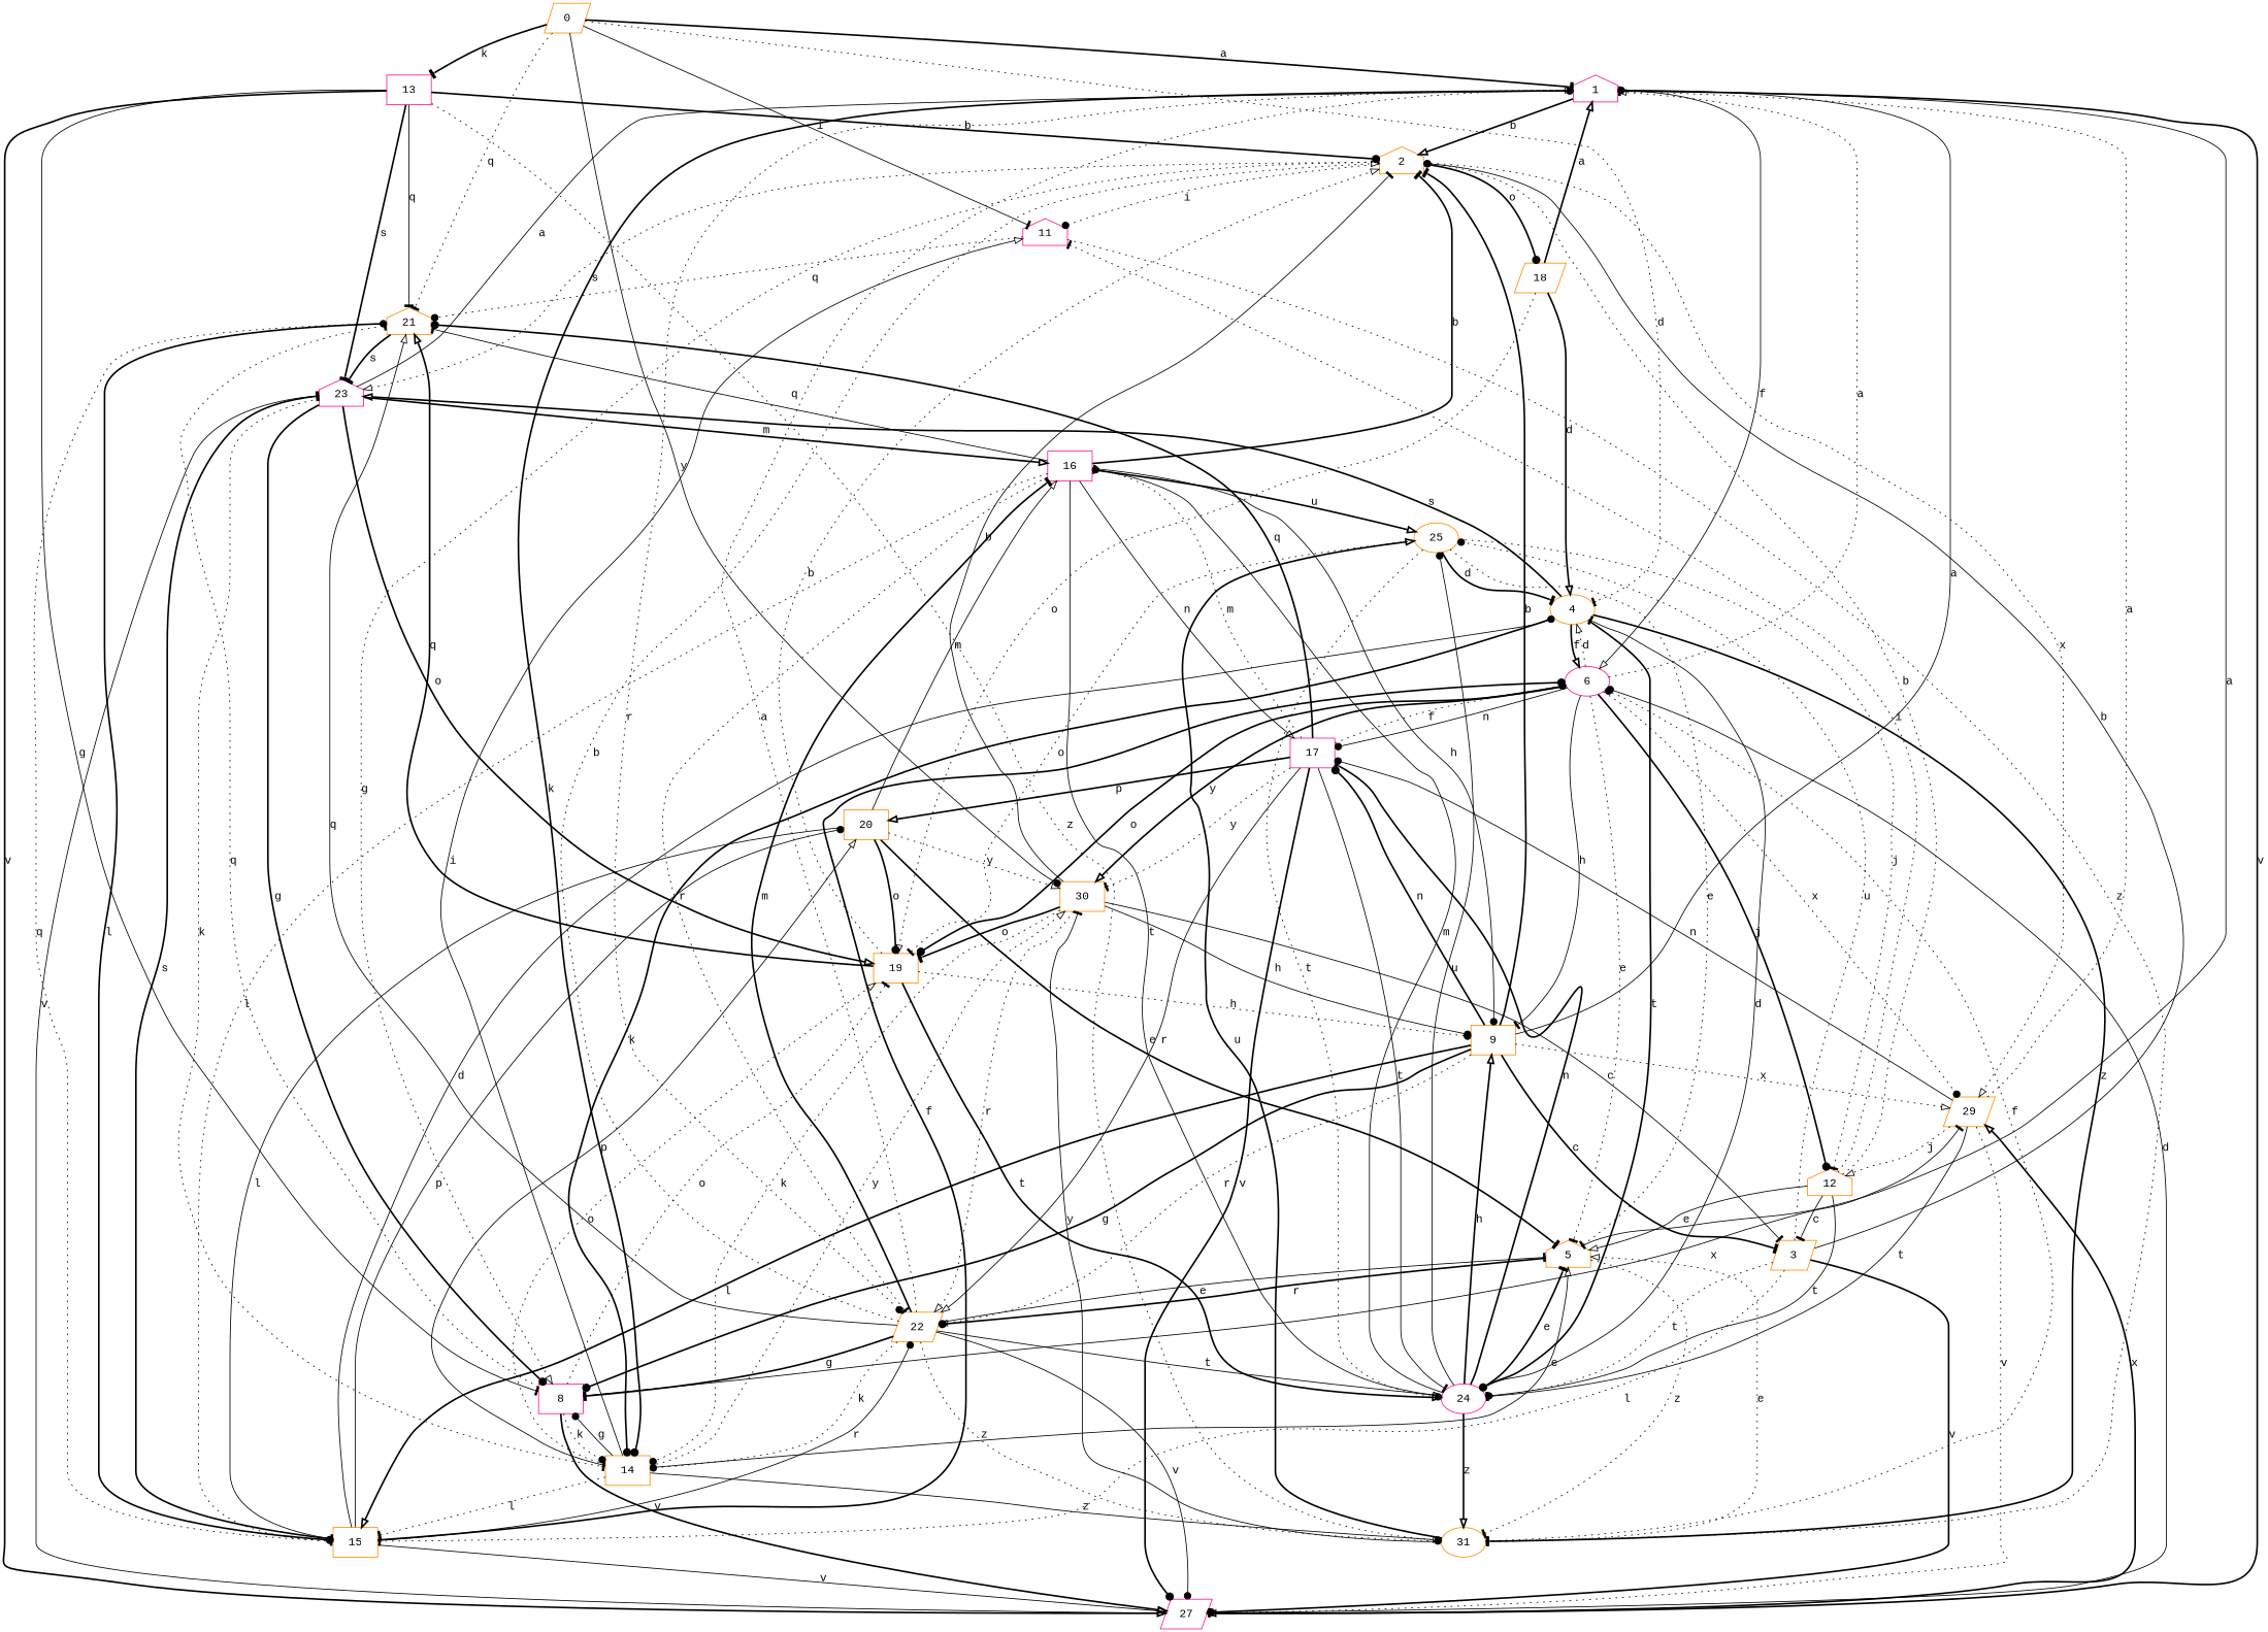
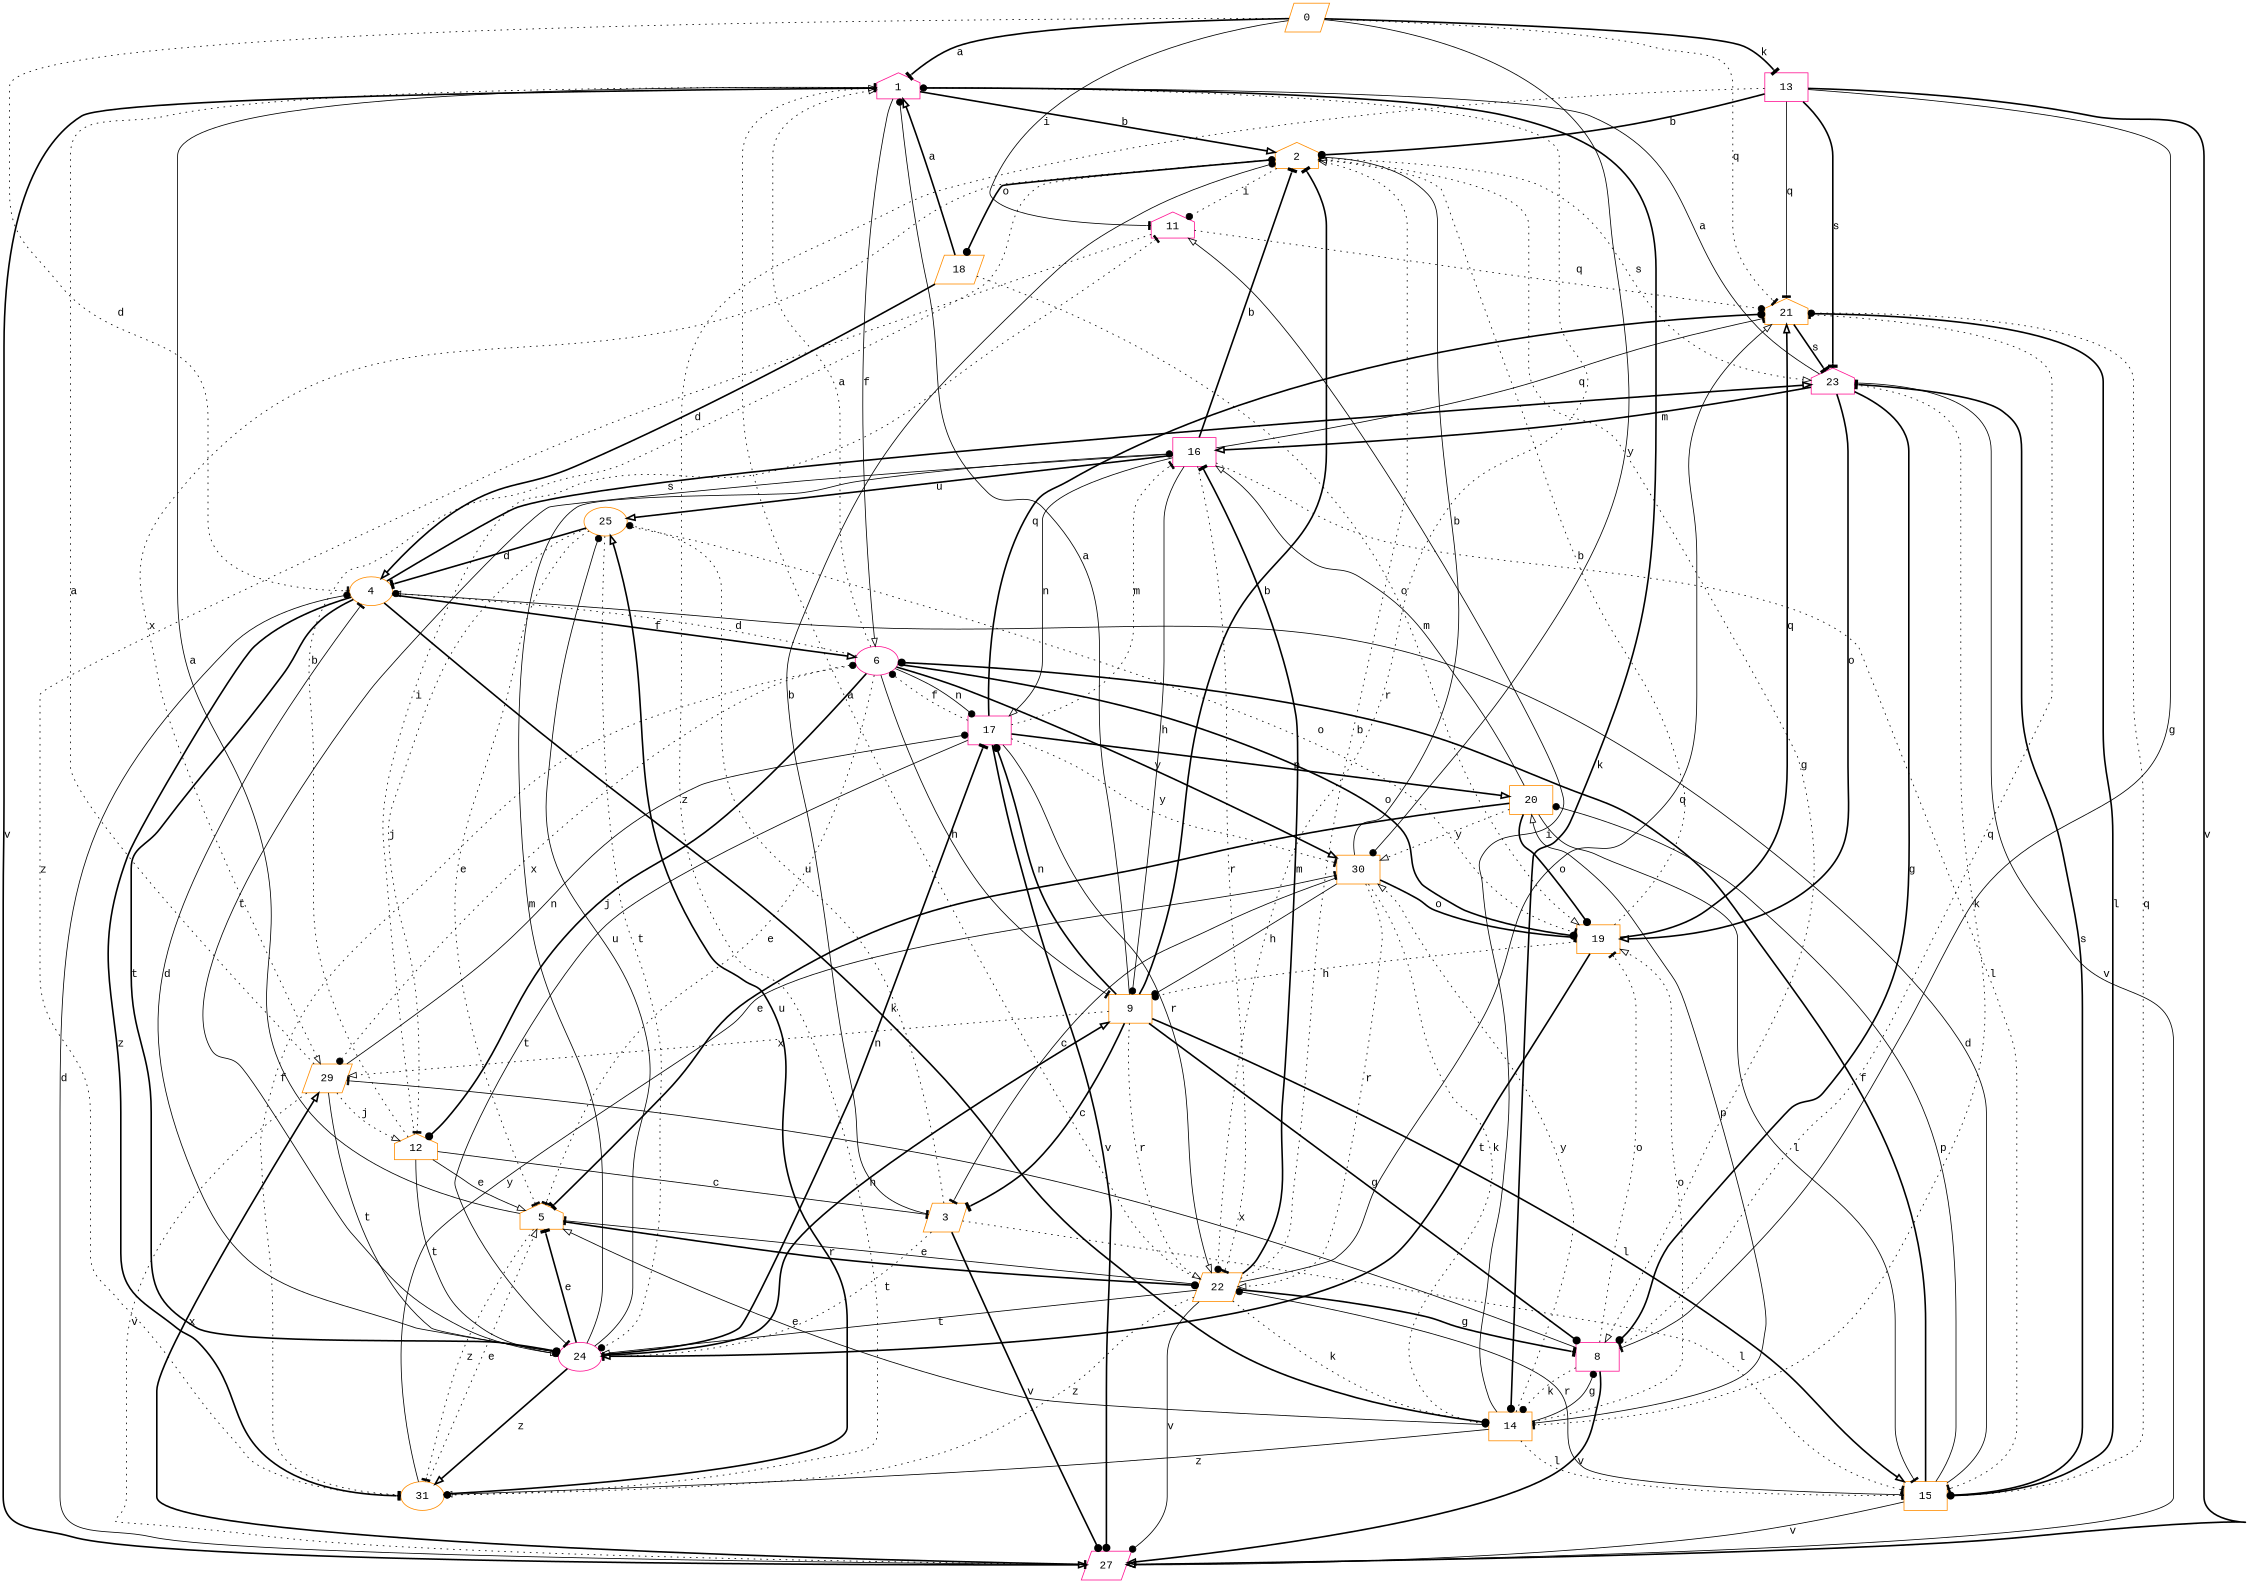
  strict digraph {
    fontname="Liberation Mono"
    node [color=darkorange fontname="Liberation Mono" shape=box]
    edge [arrowhead=tee fontname="Liberation Mono" style=dotted]
    0 [shape=parallelogram]
    1 [color=deeppink shape=house]
    4 [shape=ellipse]
    11 [color=deeppink shape=house]
    13 [color=deeppink]
    21 [shape=house]
    30
    2 [shape=house]
    6 [color=deeppink shape=ellipse]
    14
    22 [shape=parallelogram]
    27 [color=deeppink shape=parallelogram]
    23 [color=deeppink shape=house]
    24 [color=deeppink shape=ellipse]
    31 [shape=ellipse]
    8 [color=deeppink]
    15
    3 [shape=parallelogram]
    9
    19
    18 [shape=parallelogram]
    29 [shape=parallelogram]
    5 [shape=house]
    12 [shape=house]
    17 [color=deeppink]
    20
    16 [color=deeppink]
    25 [shape=ellipse]
    0 -> 1 [label=a style=bold]
    0 -> 4 [label=d]
    0 -> 11 [label=i style=solid]
    0 -> 13 [label=k style=bold]
    0 -> 21 [label=q]
    0 -> 30 [arrowhead=dot label=y style=solid]
    1 -> 2 [arrowhead=onormal label=b style=bold]
    1 -> 6 [arrowhead=onormal label=f style=solid]
    1 -> 14 [arrowhead=dot label=k style=bold]
    1 -> 22 [arrowhead=dot label=r]
    1 -> 27 [arrowhead=onormal label=v style=bold]
    4 -> 6 [arrowhead=onormal label=f style=bold]
    4 -> 14 [arrowhead=dot label=k style=bold]
    4 -> 23 [arrowhead=onormal label=s style=bold]
    4 -> 24 [arrowhead=dot label=t style=bold]
    4 -> 31 [label=z style=bold]
    11 -> 21 [arrowhead=dot label=q]
    11 -> 31 [label=z]
    13 -> 21 [label=q style=solid]
    13 -> 2 [arrowhead=dot label=b style=bold]
    13 -> 27 [arrowhead=onormal label=v style=bold]
    13 -> 23 [label=s style=bold]
    13 -> 31 [arrowhead=dot label=z]
    13 -> 8 [label=g style=solid]
    21 -> 23 [label=s style=bold]
    21 -> 15 [arrowhead=dot label=l style=bold]
    30 -> 2 [label=b style=solid]
    30 -> 14 [arrowhead=dot label=k]
    30 -> 22 [arrowhead=onormal label=r]
    30 -> 3 [label=c style=solid]
    30 -> 9 [arrowhead=dot label=h style=solid]
    30 -> 19 [label=o style=bold]
    2 -> 11 [arrowhead=dot label=i]
    2 -> 23 [arrowhead=onormal label=s]
    2 -> 8 [arrowhead=onormal label=g]
    2 -> 18 [arrowhead=dot label=o style=bold]
    2 -> 29 [arrowhead=onormal label=x]
    6 -> 1 [arrowhead=onormal label=a]
    6 -> 4 [arrowhead=onormal label=d]
    6 -> 30 [arrowhead=onormal label=y style=bold]
    6 -> 9 [label=h style=solid]
    6 -> 19 [arrowhead=dot label=o style=bold]
    6 -> 29 [arrowhead=dot label=x]
    6 -> 5 [label=e]
    6 -> 12 [arrowhead=dot label=j style=bold]
    6 -> 17 [arrowhead=dot label=n style=solid]
    14 -> 11 [arrowhead=onormal label=i style=solid]
    14 -> 30 [arrowhead=onormal label=y]
    14 -> 31 [arrowhead=onormal label=z style=solid]
    14 -> 8 [arrowhead=dot label=g style=solid]
    14 -> 15 [label=l]
    14 -> 19 [arrowhead=onormal label=o]
    14 -> 5 [arrowhead=onormal label=e style=solid]
    14 -> 20 [arrowhead=onormal label=p style=solid]
    22 -> 1 [arrowhead=onormal label=a]
    22 -> 21 [arrowhead=onormal label=q style=solid]
    22 -> 2 [arrowhead=onormal label=b]
    22 -> 14 [arrowhead=dot label=k]
    22 -> 27 [arrowhead=dot label=v style=solid]
    22 -> 24 [arrowhead=onormal label=t style=solid]
    22 -> 31 [arrowhead=dot label=z]
    22 -> 8 [label=g style=bold]
    22 -> 5 [label=e style=solid]
    22 -> 16 [label=m style=bold]
-   27 -> 6 [arrowhead=dot label=d style=solid]
+   27 -> 4 [arrowhead=dot label=d style=solid]
    27 -> 29 [arrowhead=onormal label=x style=bold]
    23 -> 1 [arrowhead=dot label=a style=solid]
    23 -> 14 [label=k]
    23 -> 27 [arrowhead=onormal label=v style=solid]
    23 -> 8 [arrowhead=dot label=g style=bold]
    23 -> 19 [arrowhead=onormal label=o style=bold]
    23 -> 16 [arrowhead=onormal label=m style=bold]
    24 -> 4 [label=d style=solid]
    24 -> 31 [arrowhead=onormal label=z style=bold]
    24 -> 9 [arrowhead=onormal label=h style=bold]
    24 -> 5 [label=e style=bold]
    24 -> 17 [label=n style=bold]
    24 -> 16 [arrowhead=dot label=m style=solid]
    24 -> 25 [arrowhead=dot label=u style=solid]
    31 -> 30 [label=y style=solid]
    31 -> 6 [arrowhead=dot label=f]
    31 -> 5 [arrowhead=onormal label=e]
    31 -> 25 [arrowhead=onormal label=u style=bold]
    8 -> 21 [label=q]
    8 -> 14 [arrowhead=dot label=k]
    8 -> 27 [arrowhead=onormal label=v style=bold]
    8 -> 19 [label=o]
    8 -> 29 [label=x style=solid]
    15 -> 4 [arrowhead=dot label=d style=solid]
    15 -> 21 [arrowhead=dot label=q]
    15 -> 6 [arrowhead=dot label=f style=bold]
    15 -> 22 [arrowhead=dot label=r style=solid]
    15 -> 27 [arrowhead=onormal label=v style=solid]
    15 -> 23 [label=s style=bold]
    15 -> 20 [arrowhead=dot label=p style=solid]
    3 -> 2 [arrowhead=dot label=b style=solid]
    3 -> 27 [arrowhead=dot label=v style=bold]
    3 -> 24 [label=t]
    3 -> 15 [label=l]
    3 -> 25 [arrowhead=dot label=u]
    9 -> 1 [arrowhead=dot label=a style=solid]
    9 -> 2 [label=b style=bold]
    9 -> 22 [arrowhead=onormal label=r]
    9 -> 8 [arrowhead=dot label=g style=bold]
    9 -> 15 [arrowhead=onormal label=l style=bold]
    9 -> 3 [label=c style=bold]
    9 -> 29 [arrowhead=onormal label=x]
    9 -> 17 [arrowhead=dot label=n style=bold]
    19 -> 21 [arrowhead=onormal label=q style=bold]
    19 -> 2 [arrowhead=onormal label=b]
    19 -> 24 [arrowhead=onormal label=t style=bold]
    19 -> 9 [arrowhead=dot label=h]
    18 -> 1 [arrowhead=onormal label=a style=bold]
    18 -> 4 [arrowhead=onormal label=d style=bold]
    18 -> 19 [arrowhead=onormal label=o]
    29 -> 1 [label=a]
    29 -> 27 [label=v]
    29 -> 24 [label=t style=solid]
    29 -> 12 [arrowhead=onormal label=j]
    29 -> 17 [arrowhead=dot label=n style=solid]
    5 -> 1 [label=a style=solid]
    5 -> 22 [arrowhead=dot label=r style=bold]
    5 -> 31 [label=z]
    12 -> 11 [label=i]
    12 -> 2 [arrowhead=dot label=b]
    12 -> 24 [arrowhead=dot label=t style=solid]
    12 -> 3 [label=c style=solid]
    12 -> 5 [arrowhead=onormal label=e style=solid]
    17 -> 21 [arrowhead=dot label=q style=bold]
    17 -> 30 [label=y]
    17 -> 6 [arrowhead=dot label=f]
    17 -> 22 [arrowhead=onormal label=r style=solid]
    17 -> 27 [arrowhead=dot label=v style=bold]
    17 -> 24 [label=t style=solid]
    17 -> 20 [arrowhead=onormal label=p style=bold]
    17 -> 16 [label=m]
    20 -> 30 [arrowhead=onormal label=y]
    20 -> 15 [label=l style=solid]
    20 -> 19 [arrowhead=dot label=o style=bold]
    20 -> 5 [label=e style=bold]
    20 -> 16 [arrowhead=onormal label=m style=solid]
    16 -> 21 [label=q style=solid]
    16 -> 2 [label=b style=bold]
    16 -> 22 [label=r]
    16 -> 24 [arrowhead=onormal label=t style=solid]
    16 -> 15 [label=l]
    16 -> 9 [arrowhead=dot label=h style=solid]
    16 -> 17 [arrowhead=onormal label=n style=solid]
    16 -> 25 [arrowhead=onormal label=u style=bold]
    25 -> 4 [label=d style=bold]
    25 -> 24 [arrowhead=dot label=t]
    25 -> 19 [label=o]
    25 -> 5 [label=e]
    25 -> 12 [label=j]
  }
